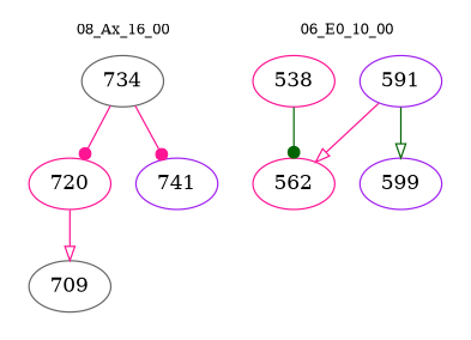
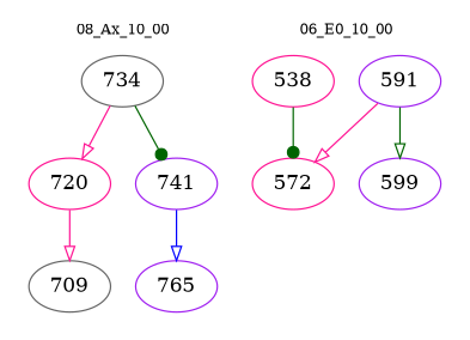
  digraph {
    node [color=purple]
    edge [arrowhead=onormal color=deeppink]
    n1 [color=gray40 label=734]
    n2 [color=deeppink label=720]
    n3 [label=741]
    n4 [color=gray40 label=709]
+   n5 [label=765]
    n6 [label=591]
-   n7 [color=deeppink label=562]
+   n7 [color=deeppink label=572]
    n8 [label=599]
    n9 [color=deeppink label=538]
    subgraph cluster_1 {
      color=white
      fontsize=10
-     label="08_Ax_16_00"
+     label="08_Ax_10_00"
      n1
      n2
      n3
      n4
+     n5
    }
    subgraph cluster_2 {
      color=white
      fontsize=10
      label="06_E0_10_00"
      n6
      n7
      n8
      n9
    }
-   n1 -> n2 [arrowhead=dot]
-   n1 -> n3 [arrowhead=dot]
+   n1 -> n2
+   n1 -> n3 [arrowhead=dot color=darkgreen]
    n2 -> n4
+   n3 -> n5 [color=blue]
    n6 -> n7
    n6 -> n8 [color=darkgreen]
    n9 -> n7 [arrowhead=dot color=darkgreen]
  }
